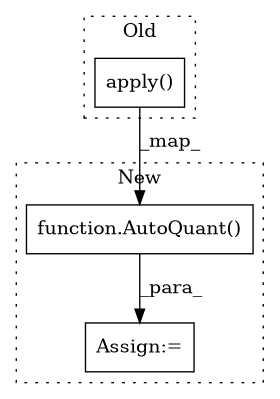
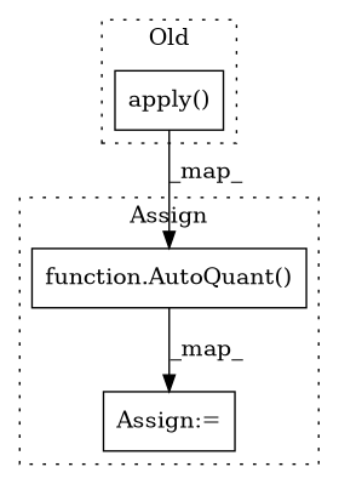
  digraph {
    node [a=75 shape=box]
    n1 [l="10,129" label="function.AutoQuant()" s="20773,20966"]
    n2 [a=68 l=3 label="Assign:=" s=20770]
    n3 [l="17,51" label="apply()" s="18323,18362"]
    subgraph cluster_1 {
-     label=New
+     label=Assign
      style=dotted
      n1
      n2
    }
    subgraph cluster_2 {
      label=Old
      style=dotted
      n3
    }
-   n1 -> n2 [label=_para_]
+   n1 -> n2 [label=_map_]
    n3 -> n1 [label=_map_]
  }
